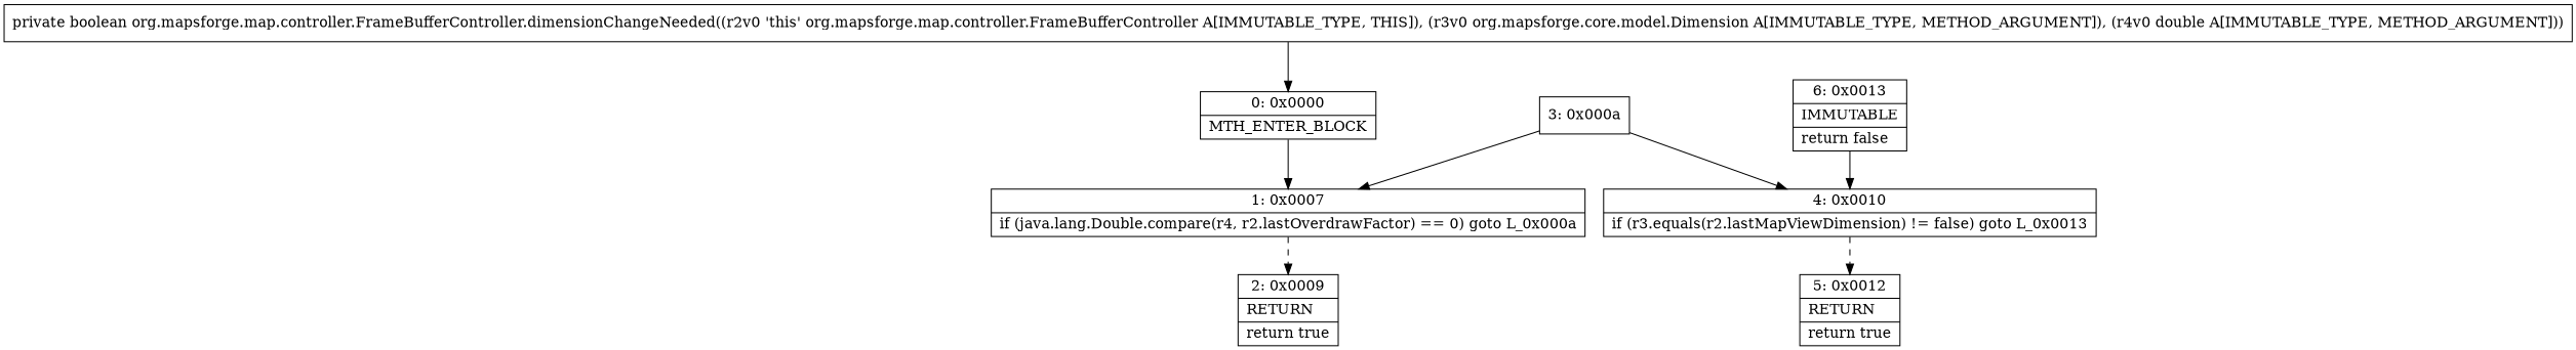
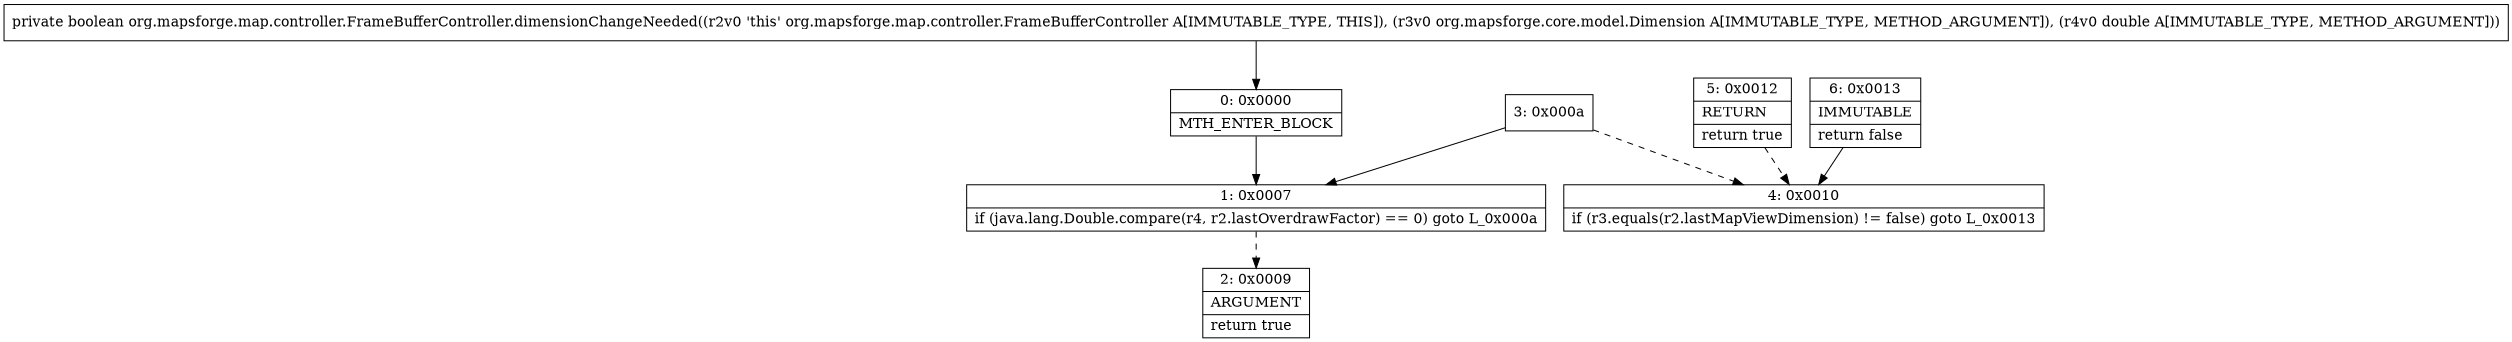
  digraph {
    node [shape=record]
    n1 [label="{0\:\ 0x0000|MTH_ENTER_BLOCK\l}"]
    n2 [label="{1\:\ 0x0007|if (java.lang.Double.compare(r4, r2.lastOverdrawFactor) == 0) goto L_0x000a\l}"]
-   n3 [label="{2\:\ 0x0009|RETURN\l|return true\l}"]
+   n3 [label="{2\:\ 0x0009|ARGUMENT\l|return true\l}"]
    n4 [label="{3\:\ 0x000a}"]
    n5 [label="{4\:\ 0x0010|if (r3.equals(r2.lastMapViewDimension) != false) goto L_0x0013\l}"]
    n6 [label="{5\:\ 0x0012|RETURN\l|return true\l}"]
    n7 [label="{6\:\ 0x0013|IMMUTABLE\l|return false\l}"]
    n8 [label="{private boolean org.mapsforge.map.controller.FrameBufferController.dimensionChangeNeeded((r2v0 'this' org.mapsforge.map.controller.FrameBufferController A[IMMUTABLE_TYPE, THIS]), (r3v0 org.mapsforge.core.model.Dimension A[IMMUTABLE_TYPE, METHOD_ARGUMENT]), (r4v0 double A[IMMUTABLE_TYPE, METHOD_ARGUMENT])) }"]
    n1 -> n2
    n2 -> n3 [style=dashed]
    n4 -> n2
-   n4 -> n5
-   n5 -> n6 [style=dashed]
+   n4 -> n5 [style=dashed]
+   n6 -> n5 [style=dashed]
    n7 -> n5
    n8 -> n1
  }
